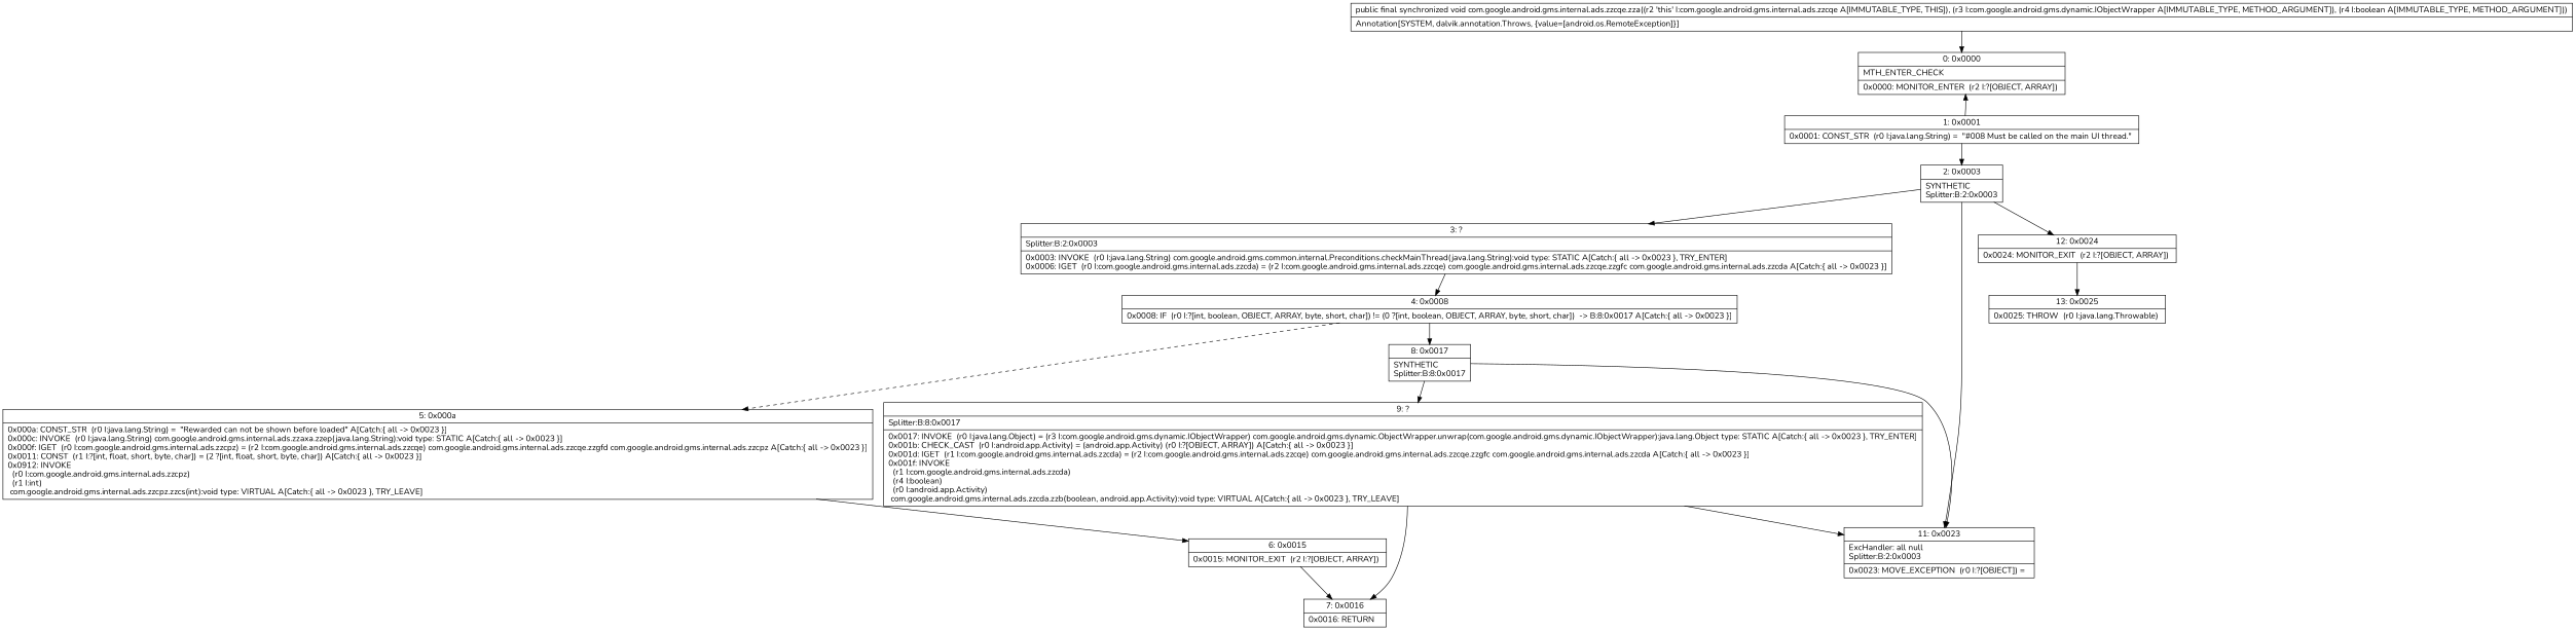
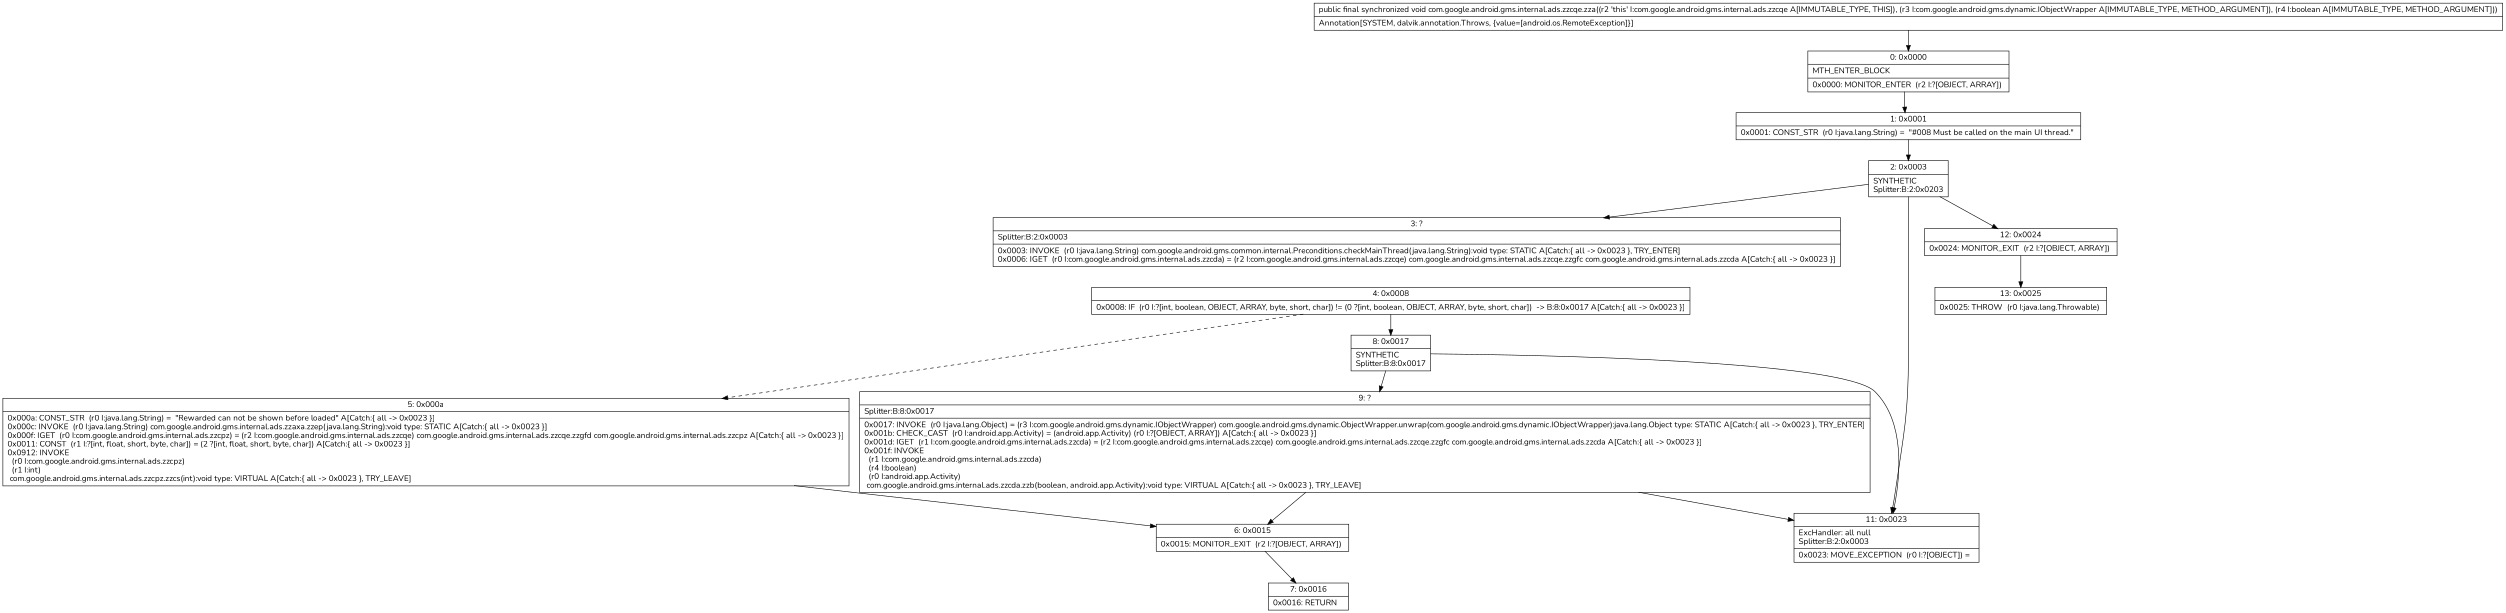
  digraph {
    fontname=Nunito
    node [fontname=Nunito shape=record]
    edge [fontname=Nunito]
-   n1 [label="{0\:\ 0x0000|MTH_ENTER_CHECK\l|0x0000: MONITOR_ENTER  (r2 I:?[OBJECT, ARRAY]) \l}"]
+   n1 [label="{0\:\ 0x0000|MTH_ENTER_BLOCK\l|0x0000: MONITOR_ENTER  (r2 I:?[OBJECT, ARRAY]) \l}"]
    n2 [label="{1\:\ 0x0001|0x0001: CONST_STR  (r0 I:java.lang.String) =  \"#008 Must be called on the main UI thread.\" \l}"]
-   n3 [label="{2\:\ 0x0003|SYNTHETIC\lSplitter:B:2:0x0003\l}"]
+   n3 [label="{2\:\ 0x0003|SYNTHETIC\lSplitter:B:2:0x0203\l}"]
    n4 [label="{3\:\ ?|Splitter:B:2:0x0003\l|0x0003: INVOKE  (r0 I:java.lang.String) com.google.android.gms.common.internal.Preconditions.checkMainThread(java.lang.String):void type: STATIC A[Catch:\{ all \-\> 0x0023 \}, TRY_ENTER]\l0x0006: IGET  (r0 I:com.google.android.gms.internal.ads.zzcda) = (r2 I:com.google.android.gms.internal.ads.zzcqe) com.google.android.gms.internal.ads.zzcqe.zzgfc com.google.android.gms.internal.ads.zzcda A[Catch:\{ all \-\> 0x0023 \}]\l}"]
    n5 [label="{11\:\ 0x0023|ExcHandler: all null\lSplitter:B:2:0x0003\l|0x0023: MOVE_EXCEPTION  (r0 I:?[OBJECT]) =  \l}"]
    n6 [label="{12\:\ 0x0024|0x0024: MONITOR_EXIT  (r2 I:?[OBJECT, ARRAY]) \l}"]
    n7 [label="{4\:\ 0x0008|0x0008: IF  (r0 I:?[int, boolean, OBJECT, ARRAY, byte, short, char]) != (0 ?[int, boolean, OBJECT, ARRAY, byte, short, char])  \-\> B:8:0x0017 A[Catch:\{ all \-\> 0x0023 \}]\l}"]
    n8 [label="{5\:\ 0x000a|0x000a: CONST_STR  (r0 I:java.lang.String) =  \"Rewarded can not be shown before loaded\" A[Catch:\{ all \-\> 0x0023 \}]\l0x000c: INVOKE  (r0 I:java.lang.String) com.google.android.gms.internal.ads.zzaxa.zzep(java.lang.String):void type: STATIC A[Catch:\{ all \-\> 0x0023 \}]\l0x000f: IGET  (r0 I:com.google.android.gms.internal.ads.zzcpz) = (r2 I:com.google.android.gms.internal.ads.zzcqe) com.google.android.gms.internal.ads.zzcqe.zzgfd com.google.android.gms.internal.ads.zzcpz A[Catch:\{ all \-\> 0x0023 \}]\l0x0011: CONST  (r1 I:?[int, float, short, byte, char]) = (2 ?[int, float, short, byte, char]) A[Catch:\{ all \-\> 0x0023 \}]\l0x0912: INVOKE  \l  (r0 I:com.google.android.gms.internal.ads.zzcpz)\l  (r1 I:int)\l com.google.android.gms.internal.ads.zzcpz.zzcs(int):void type: VIRTUAL A[Catch:\{ all \-\> 0x0023 \}, TRY_LEAVE]\l}"]
    n9 [label="{8\:\ 0x0017|SYNTHETIC\lSplitter:B:8:0x0017\l}"]
    n10 [label="{6\:\ 0x0015|0x0015: MONITOR_EXIT  (r2 I:?[OBJECT, ARRAY]) \l}"]
    n11 [label="{9\:\ ?|Splitter:B:8:0x0017\l|0x0017: INVOKE  (r0 I:java.lang.Object) = (r3 I:com.google.android.gms.dynamic.IObjectWrapper) com.google.android.gms.dynamic.ObjectWrapper.unwrap(com.google.android.gms.dynamic.IObjectWrapper):java.lang.Object type: STATIC A[Catch:\{ all \-\> 0x0023 \}, TRY_ENTER]\l0x001b: CHECK_CAST  (r0 I:android.app.Activity) = (android.app.Activity) (r0 I:?[OBJECT, ARRAY]) A[Catch:\{ all \-\> 0x0023 \}]\l0x001d: IGET  (r1 I:com.google.android.gms.internal.ads.zzcda) = (r2 I:com.google.android.gms.internal.ads.zzcqe) com.google.android.gms.internal.ads.zzcqe.zzgfc com.google.android.gms.internal.ads.zzcda A[Catch:\{ all \-\> 0x0023 \}]\l0x001f: INVOKE  \l  (r1 I:com.google.android.gms.internal.ads.zzcda)\l  (r4 I:boolean)\l  (r0 I:android.app.Activity)\l com.google.android.gms.internal.ads.zzcda.zzb(boolean, android.app.Activity):void type: VIRTUAL A[Catch:\{ all \-\> 0x0023 \}, TRY_LEAVE]\l}"]
    n12 [label="{7\:\ 0x0016|0x0016: RETURN   \l}"]
    n13 [label="{13\:\ 0x0025|0x0025: THROW  (r0 I:java.lang.Throwable) \l}"]
    n14 [label="{public final synchronized void com.google.android.gms.internal.ads.zzcqe.zza((r2 'this' I:com.google.android.gms.internal.ads.zzcqe A[IMMUTABLE_TYPE, THIS]), (r3 I:com.google.android.gms.dynamic.IObjectWrapper A[IMMUTABLE_TYPE, METHOD_ARGUMENT]), (r4 I:boolean A[IMMUTABLE_TYPE, METHOD_ARGUMENT]))  | Annotation[SYSTEM, dalvik.annotation.Throws, \{value=[android.os.RemoteException]\}]\l}"]
-   n2 -> n1
+   n1 -> n2
    n2 -> n3
    n3 -> n4
    n3 -> n5
    n3 -> n6
-   n4 -> n7
    n6 -> n13
    n7 -> n8 [style=dashed]
    n7 -> n9
    n8 -> n10
    n9 -> n5
    n9 -> n11
    n10 -> n12
    n11 -> n5
-   n11 -> n12
+   n11 -> n10
    n14 -> n1
  }
